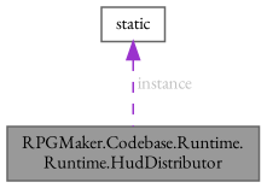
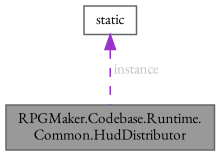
  digraph {
    fontname="EB Garamond"
    node [color=gray40 fontname="EB Garamond" fontsize=10 shape=box style=filled]
-   n1 [fillcolor=grey60 fontcolor=black height=0.2 label="RPGMaker.Codebase.Runtime.\lRuntime.HudDistributor" width=0.4]
+   n1 [fillcolor=grey60 fontcolor=black height=0.2 label="RPGMaker.Codebase.Runtime.\lCommon.HudDistributor" width=0.4]
    n2 [fillcolor=white height=0.2 label=static width=0.4]
    n2 -> n1 [color=darkorchid3 dir=back fontcolor=grey fontname="EB Garamond" fontsize=10 label=" instance" labelfontname=Helvetica labelfontsize=10 style=dashed]
  }
